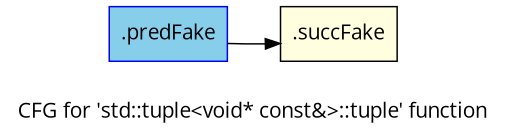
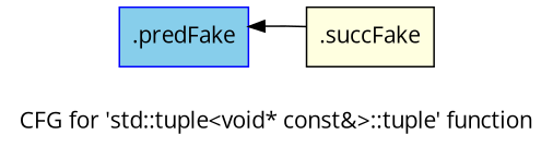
  digraph {
    label="CFG for 'std::tuple\<void* const&\>::tuple' function"
    rankdir=LR
    fontname="Open Sans"
    node [shape=record style=filled fontname="Open Sans"]
    n1 [label="{.predFake}" fillcolor=skyblue color=blue]
    n2 [filename="/home/akhilkushe/Xilinx/Vitis_HLS/2021.2/tps/lnx64/gcc-6.2.0/lib/gcc/x86_64-pc-linux-gnu/6.2.0/../../../../include/c++/6.2.0/tuple" label="{.succFake}" linenumber=654 fillcolor=lightyellow color=black]
-   n1 -> n2 [execusionnum=1 filename="/home/akhilkushe/Xilinx/Vitis_HLS/2021.2/tps/lnx64/gcc-6.2.0/lib/gcc/x86_64-pc-linux-gnu/6.2.0/../../../../include/c++/6.2.0/tuple" fontname="Open Sans"]
+   n2 -> n1 [execusionnum=1 filename="/home/akhilkushe/Xilinx/Vitis_HLS/2021.2/tps/lnx64/gcc-6.2.0/lib/gcc/x86_64-pc-linux-gnu/6.2.0/../../../../include/c++/6.2.0/tuple" fontname="Open Sans"]
  }
